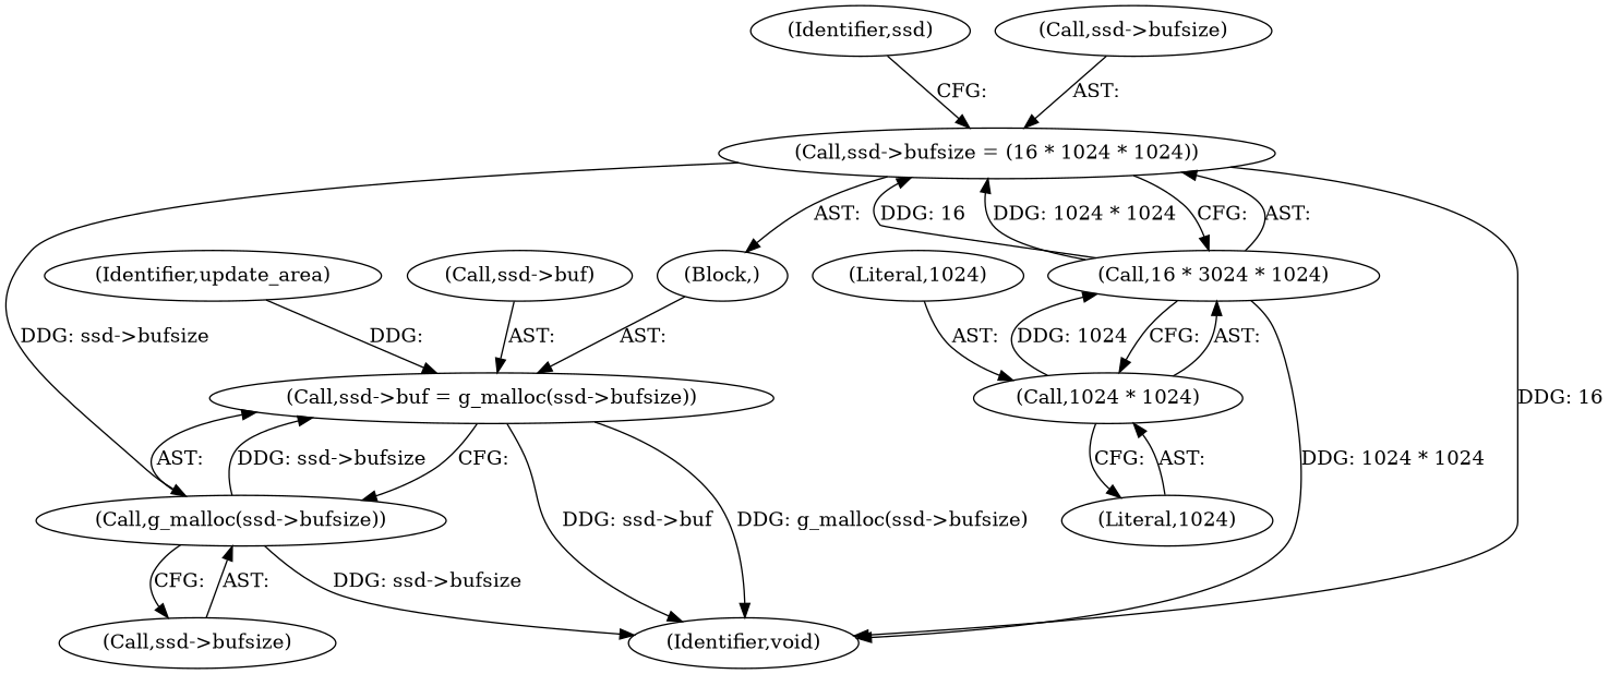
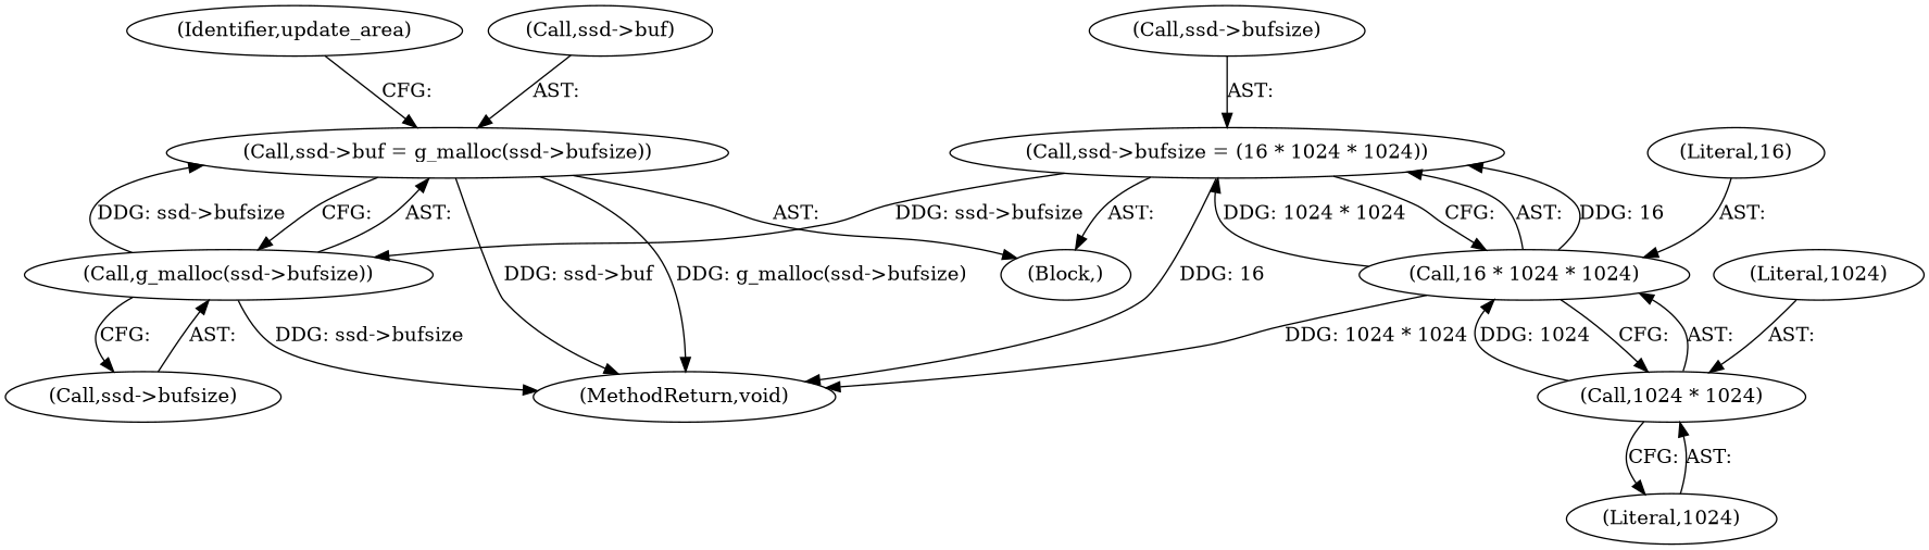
  digraph {
    n1 [label="(Call,ssd->buf = g_malloc(ssd->bufsize))"]
    n2 [label="(Call,g_malloc(ssd->bufsize))"]
-   n3 [label="(Identifier,void)"]
+   n3 [label="(MethodReturn,void)"]
    n4 [label="(Block,)"]
    n5 [label="(Call,ssd->bufsize)"]
    n6 [label="(Call,ssd->bufsize = (16 * 1024 * 1024))"]
-   n7 [label="(Call,16 * 3024 * 1024)"]
+   n7 [label="(Call,16 * 1024 * 1024)"]
    n8 [label="(Call,1024 * 1024)"]
    n9 [label="(Literal,1024)"]
    n10 [label="(Identifier,update_area)"]
-   n11 [label="(Identifier,ssd)"]
+   n12 [label="(Literal,16)"]
    n13 [label="(Literal,1024)"]
    n14 [label="(Call,ssd->bufsize)"]
    n15 [label="(Call,ssd->buf)"]
    n1 -> n2 [label="CFG: "]
    n1 -> n3 [label="DDG: ssd->buf"]
    n1 -> n3 [label="DDG: g_malloc(ssd->bufsize)"]
-   n4 -> n1 [label="AST: "]
+   n1 -> n4 [label="AST: "]
    n2 -> n1 [label="AST: "]
    n2 -> n1 [label="DDG: ssd->bufsize"]
    n2 -> n3 [label="DDG: ssd->bufsize"]
    n2 -> n5 [label="CFG: "]
    n5 -> n2 [label="AST: "]
    n6 -> n2 [label="DDG: ssd->bufsize"]
    n6 -> n3 [label="DDG: 16"]
    n6 -> n4 [label="AST: "]
    n6 -> n7 [label="CFG: "]
    n7 -> n3 [label="DDG: 1024 * 1024"]
    n7 -> n6 [label="AST: "]
    n7 -> n6 [label="DDG: 16"]
    n7 -> n6 [label="DDG: 1024 * 1024"]
    n7 -> n8 [label="CFG: "]
    n8 -> n7 [label="AST: "]
    n8 -> n7 [label="DDG: 1024"]
    n8 -> n9 [label="CFG: "]
    n9 -> n8 [label="AST: "]
-   n10 -> n1 [label="DDG: "]
-   n11 -> n6 [label="CFG: "]
+   n10 -> n1 [label="CFG: "]
+   n12 -> n7 [label="AST: "]
    n13 -> n8 [label="AST: "]
    n14 -> n6 [label="AST: "]
    n15 -> n1 [label="AST: "]
  }
